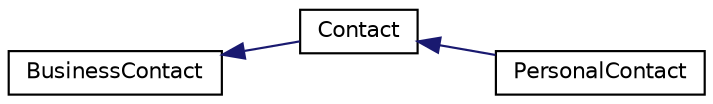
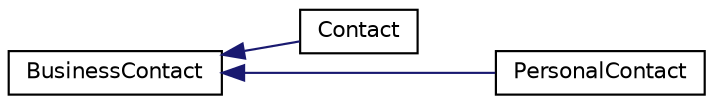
  digraph {
    rankdir=LR
    node [color=black fillcolor=white fontname=Helvetica fontsize=10 shape=record style=filled]
    edge [color=midnightblue dir=back fontname=Helvetica fontsize=10 labelfontname=Helvetica labelfontsize=10 style=solid]
    n1 [height=0.2 label=Contact width=0.4]
    n2 [height=0.2 label=PersonalContact width=0.4]
    n3 [height=0.2 label=BusinessContact width=0.4]
-   n1 -> n2
+   n3 -> n2
    n3 -> n1
  }
